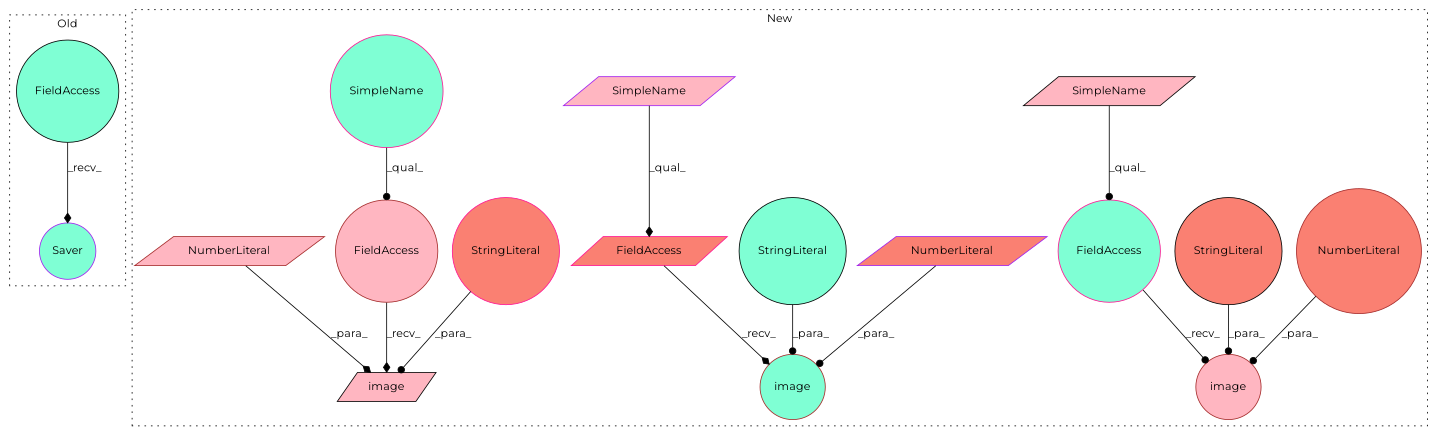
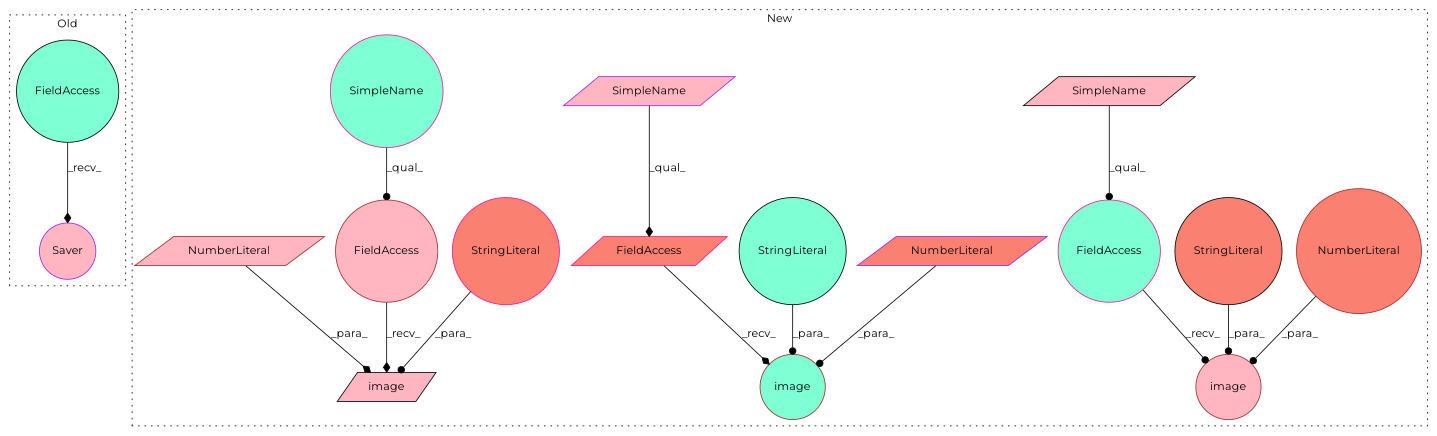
  digraph {
    fontname=Montserrat
    node [a=32 l="6,1" s=4831 shape=circle style=filled fillcolor=lightpink color=black fontname=Montserrat]
    edge [arrowhead=dot fontname=Montserrat]
-   n1 [label=Saver s="4869,4903" fillcolor=aquamarine color=purple]
+   n1 [label=Saver s="4869,4903" color=purple]
    n2 [a=22 l=16 label=FieldAccess s=4852 fillcolor=aquamarine]
    n3 [label=image s="4850,4887" fillcolor=aquamarine color=brown]
    n4 [a=34 l=1 label=NumberLiteral s=4886 shape=parallelogram fillcolor=salmon color=purple]
    n5 [a=22 l=18 label=FieldAccess shape=parallelogram fillcolor=salmon color=deeppink]
    n6 [a=22 l=18 label=FieldAccess s=4898 fillcolor=aquamarine color=deeppink]
    n7 [label=image s="4917,4964" color=brown]
    n8 [a=34 l=1 label=NumberLiteral s=4963 fillcolor=salmon color=brown]
    n9 [a=22 l=18 label=FieldAccess s=4770 color=brown]
    n10 [label=image s="4789,4820" shape=parallelogram]
    n11 [a=34 l=1 label=NumberLiteral s=4819 shape=parallelogram color=brown]
    n12 [a=45 l=23 label=StringLiteral s=4923 fillcolor=salmon]
    n13 [a=45 l=16 label=StringLiteral s=4856 fillcolor=aquamarine]
    n14 [a=45 l=16 label=StringLiteral s=4795 fillcolor=salmon color=deeppink]
    n15 [a=42 l=10 label=SimpleName s=4770 fillcolor=aquamarine color=deeppink]
    n16 [a=42 l=10 label=SimpleName s=4898 shape=parallelogram]
    n17 [a=42 l=10 label=SimpleName shape=parallelogram color=purple]
    subgraph cluster_1 {
      label=Old
      style=dotted
      n1
      n2
    }
    subgraph cluster_2 {
      label=New
      style=dotted
      n3
      n4
      n5
      n6
      n7
      n8
      n9
      n10
      n11
      n12
      n13
      n14
      n15
      n16
      n17
    }
    n2 -> n1 [label=_recv_ arrowhead=diamond]
    n4 -> n3 [label=_para_]
    n5 -> n3 [label=_recv_ arrowhead=diamond]
    n6 -> n7 [label=_recv_]
    n8 -> n7 [label=_para_]
    n9 -> n10 [label=_recv_ arrowhead=diamond]
    n11 -> n10 [label=_para_ arrowhead=diamond]
    n12 -> n7 [label=_para_]
    n13 -> n3 [label=_para_]
    n14 -> n10 [label=_para_]
    n15 -> n9 [label=_qual_]
    n16 -> n6 [label=_qual_]
    n17 -> n5 [label=_qual_ arrowhead=diamond]
  }
